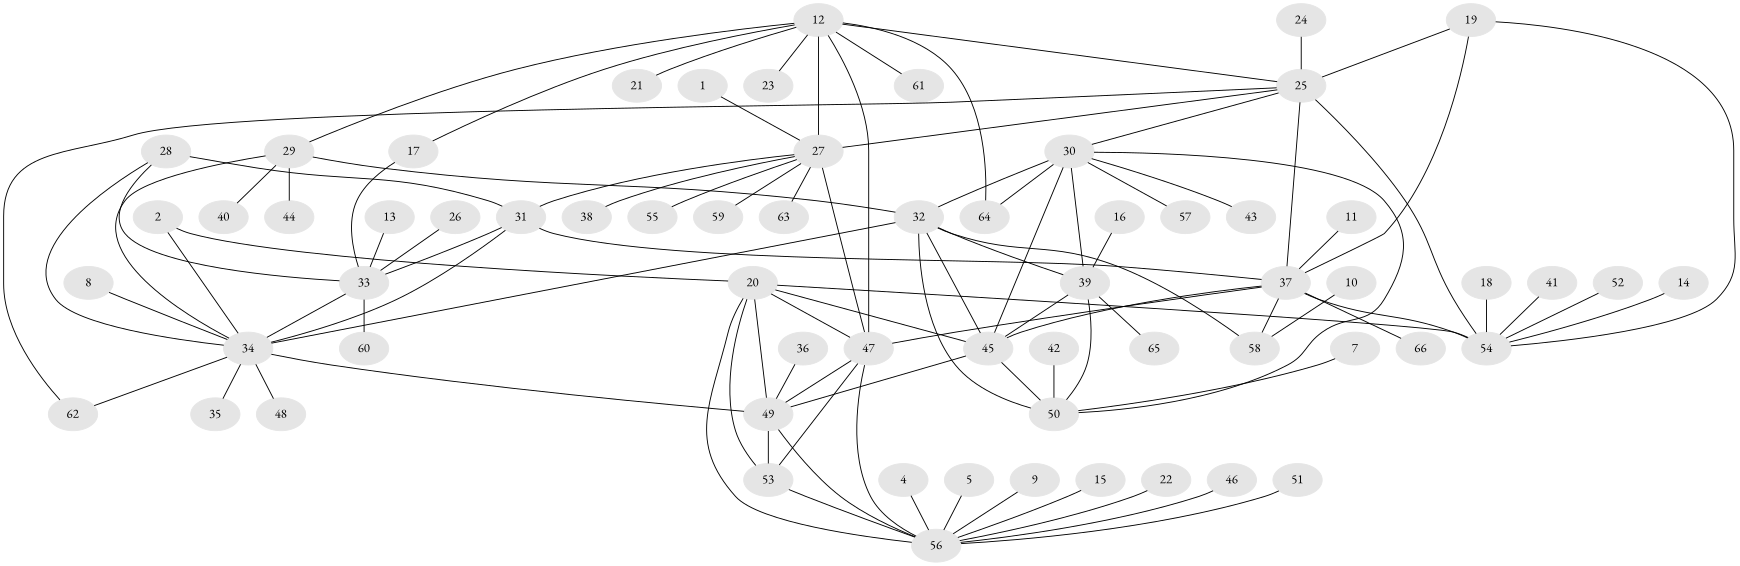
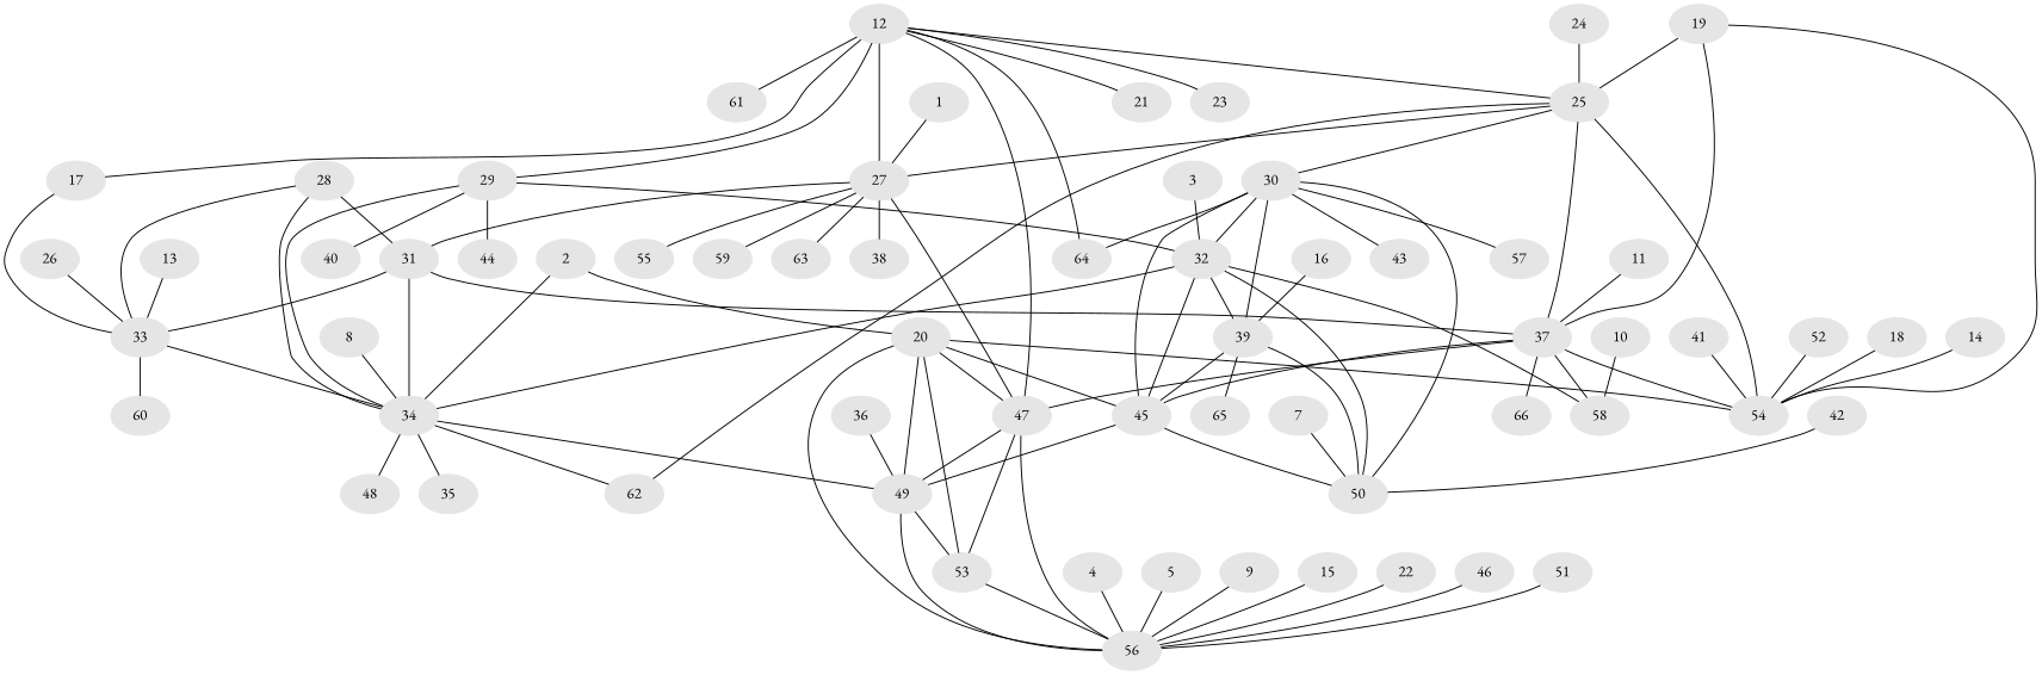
  graph {
    fontname="EB Garamond"
    node [color=gray90 fontname="EB Garamond" style=filled]
    edge [fontname="EB Garamond" weight=1.0]
    1
    27
    47
    31
    38
    55
    59
    63
    2
    20
    34
    56
    54
    45
    49
    53
    62
    35
    48
+   3
    32
    39
    50
    58
    4
    5
    65
    7
    8
    9
    10
    11
    37
    66
    12
    17
    21
    23
    25
    29
    61
    64
    33
    30
    40
    44
    13
    60
    14
    15
    16
    18
    19
    22
    24
    43
    57
    26
    28
    36
    41
    42
    46
    51
    52
    1 -- 27
    27 -- 47
    27 -- 31
    27 -- 38
    27 -- 55
    27 -- 59
    27 -- 63
    47 -- 56
    47 -- 49
    47 -- 53
    31 -- 34 [weight=2.0]
    31 -- 37
    31 -- 33 [weight=2.0]
    2 -- 20
    2 -- 34
    20 -- 47 [weight=2.0]
    20 -- 56 [weight=2.0]
    20 -- 54
    20 -- 45
    20 -- 49 [weight=2.0]
    20 -- 53 [weight=2.0]
    34 -- 49 [weight=2.0]
    34 -- 62
    34 -- 35
    34 -- 48
    45 -- 49
    45 -- 50 [weight=2.0]
    49 -- 56
    49 -- 53
    53 -- 56
+   3 -- 32
    32 -- 34
    32 -- 45 [weight=2.0]
    32 -- 39
    32 -- 50
    32 -- 58
    39 -- 45 [weight=2.0]
    39 -- 50
    39 -- 65
    4 -- 56
    5 -- 56
    7 -- 50
    8 -- 34
    9 -- 56
    10 -- 58
    11 -- 37
    37 -- 47
    37 -- 54 [weight=2.0]
    37 -- 45
    37 -- 58
    37 -- 66
    12 -- 27 [weight=6.0]
    12 -- 47
    12 -- 17
    12 -- 21
    12 -- 23
    12 -- 25 [weight=3.0]
    12 -- 29
    12 -- 61
    12 -- 64
    17 -- 33
    25 -- 27 [weight=2.0]
    25 -- 54 [weight=4.0]
    25 -- 62
    25 -- 37 [weight=2.0]
    25 -- 30
    29 -- 34
    29 -- 32
    29 -- 40
    29 -- 44
    33 -- 34
    33 -- 60
    30 -- 45 [weight=2.0]
    30 -- 32
    30 -- 39
    30 -- 50
    30 -- 64
    30 -- 43
    30 -- 57
    13 -- 33
    14 -- 54
    15 -- 56
    16 -- 39
    18 -- 54
    19 -- 54 [weight=2.0]
    19 -- 37
    19 -- 25 [weight=2.0]
    22 -- 56
    24 -- 25
    26 -- 33
    28 -- 31 [weight=4.0]
    28 -- 34 [weight=2.0]
    28 -- 33 [weight=2.0]
    36 -- 49
    41 -- 54
    42 -- 50
    46 -- 56
    51 -- 56
    52 -- 54
  }
